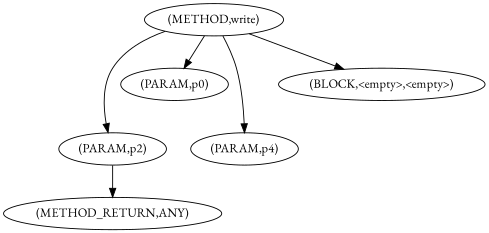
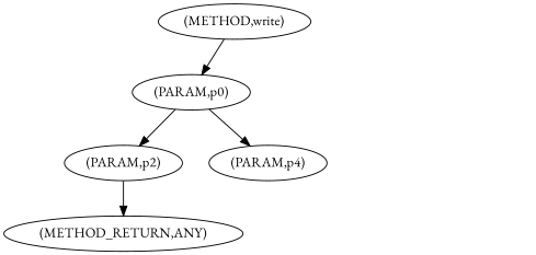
  digraph {
    fontname="EB Garamond"
    node [fontname="EB Garamond"]
    edge [fontname="EB Garamond"]
    n1 [label=<(METHOD,write)>]
    n2 [label=<(PARAM,p0)>]
    n3 [label=<(PARAM,p2)>]
    n4 [label=<(PARAM,p4)>]
-   n5 [label=<(BLOCK,&lt;empty&gt;,&lt;empty&gt;)>]
    n6 [label=<(METHOD_RETURN,ANY)>]
    n1 -> n2
-   n1 -> n3
-   n1 -> n4
-   n1 -> n5
+   n2 -> n3
+   n2 -> n4
    n3 -> n6
  }
